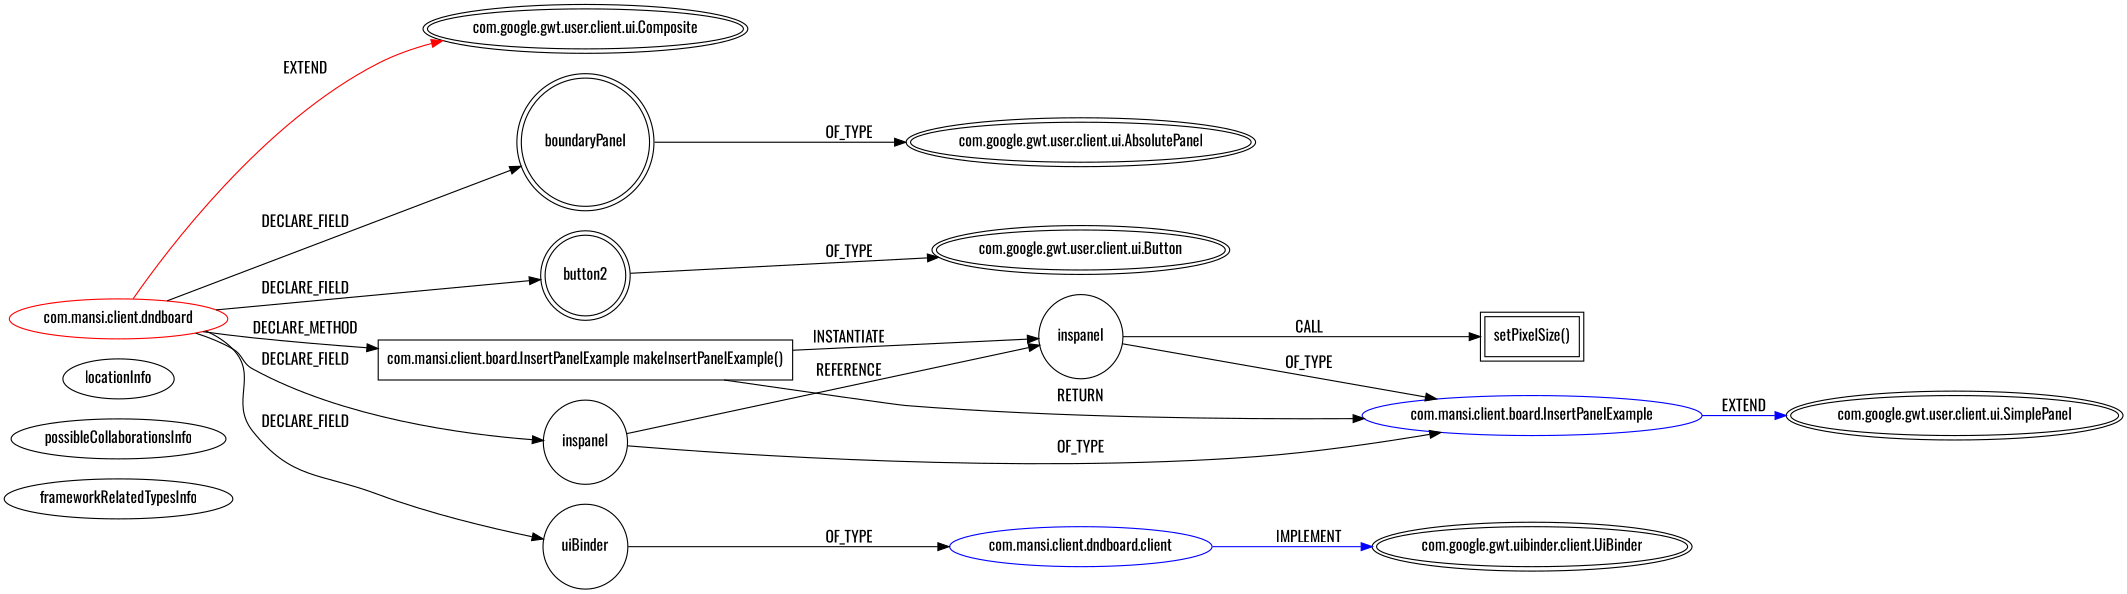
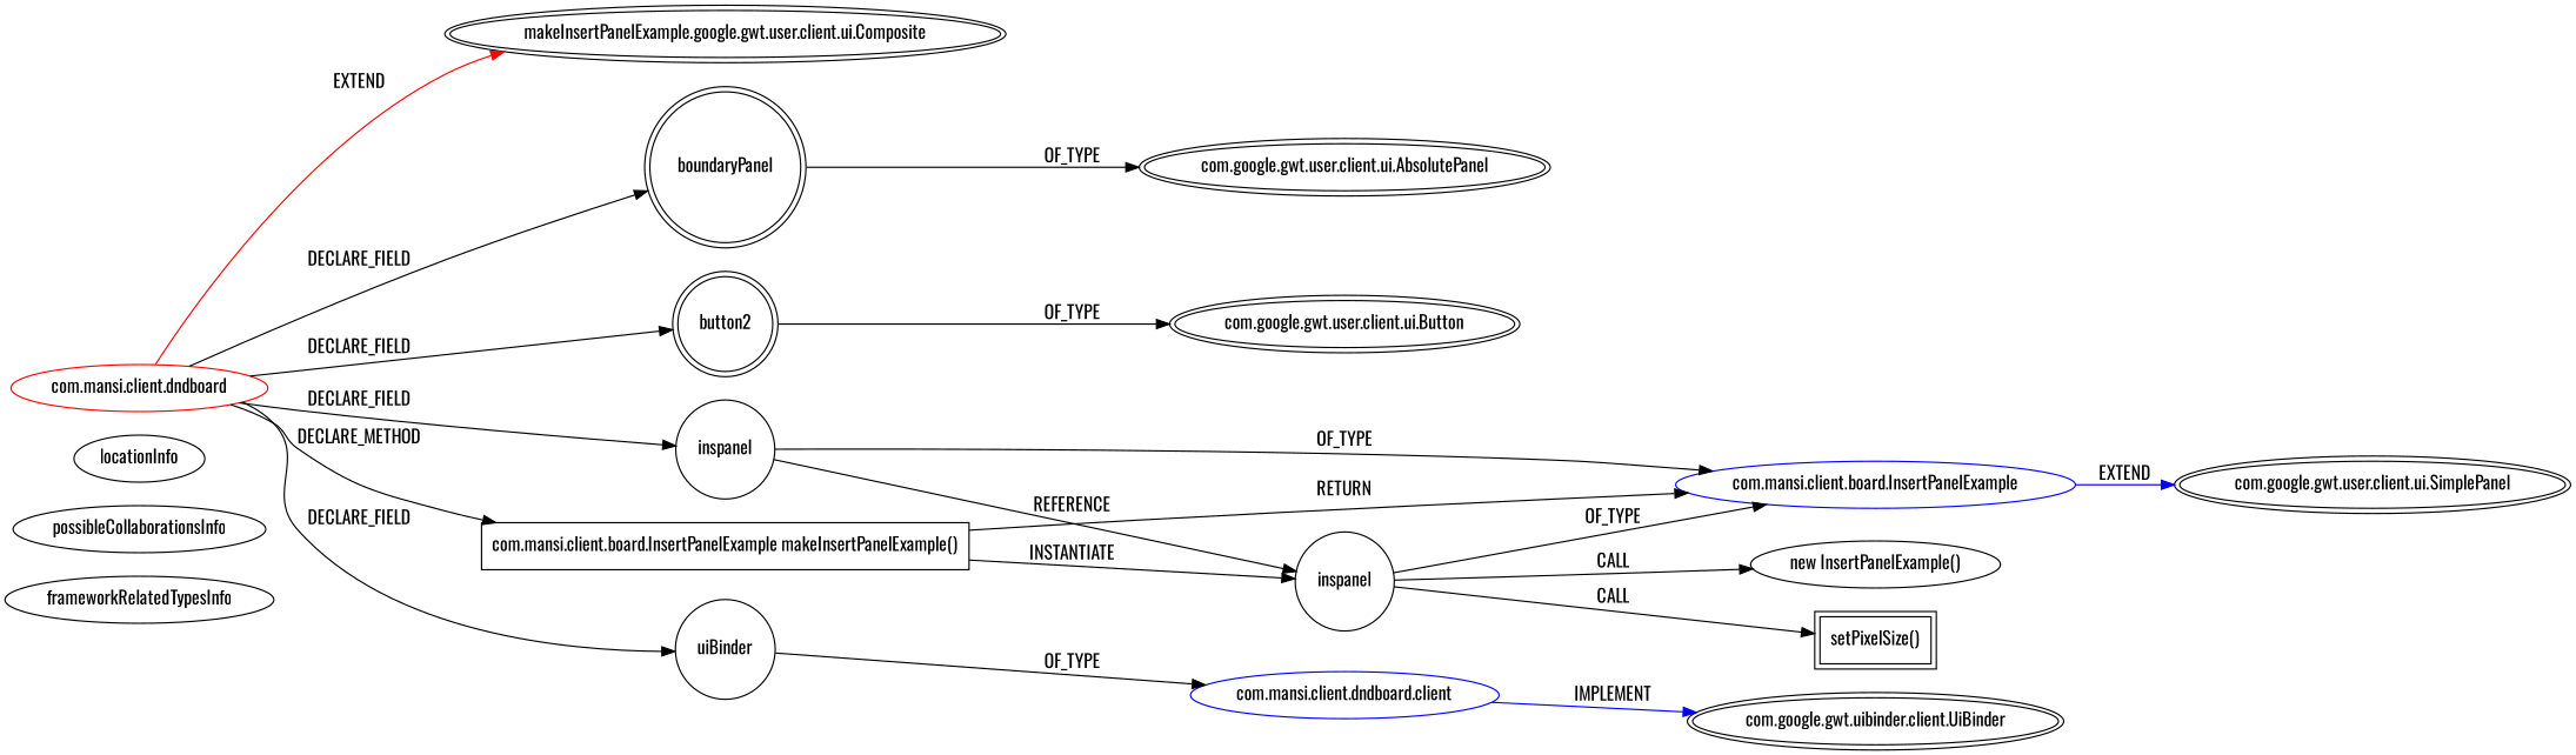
  digraph {
    fontname=Oswald
    rankdir=LR
    node [fontname=Oswald isFrameworkType=false vertexType=FRAMEWORK_CLASS_TYPE]
    edge [fontname=Oswald]
    frameworkRelatedTypesInfo [0="com.google.gwt.user.client.ui.Composite" isFrameworkType="" vertexType=""]
    possibleCollaborationsInfo [0="3690~FIELD_DECLARATION-~com.google.gwt.user.client.ui.Composite ~com.google.gwt.uibinder.client.UiBinder ~false~false" 1="3690~CLIENT_METHOD_DECLARATION-INSTANTIATION-CLIENT_METHOD_DECLARATION-RETURN_TYPE-FIELD_DECLARATION-~com.google.gwt.user.client.ui.Composite ~com.google.gwt.user.client.ui.SimplePanel ~false~false" isFrameworkType="" vertexType=""]
    locationInfo [contextSignature=dndboard filePath="/mansiT-UiBinder/UiBinder-master/uibinder/src/com/mansi/client/dndboard.java" graphId=3690 projectName="mansiT-UiBinder" isFrameworkType="" vertexType=""]
    n4 [color=red label="com.mansi.client.dndboard" vertexType=ROOT_CLIENT_CLASS_DECLARATION]
-   n5 [isFrameworkType=true label="com.google.gwt.user.client.ui.Composite" peripheries=2]
+   n5 [isFrameworkType=true label="makeInsertPanelExample.google.gwt.user.client.ui.Composite" peripheries=2]
    n6 [isFrameworkType=true label=boundaryPanel peripheries=2 shape=circle vertexType=FIELD_DECLARATION]
    n7 [isFrameworkType=true label=button2 peripheries=2 shape=circle vertexType=FIELD_DECLARATION]
    n8 [label=inspanel shape=circle vertexType=FIELD_DECLARATION]
    n9 [label=uiBinder shape=circle vertexType=FIELD_DECLARATION]
    n10 [label="com.mansi.client.board.InsertPanelExample makeInsertPanelExample()" shape=box vertexType=CLIENT_METHOD_DECLARATION]
    n11 [isFrameworkType=true label="com.google.gwt.user.client.ui.AbsolutePanel" peripheries=2]
    n12 [isFrameworkType=true label="com.google.gwt.user.client.ui.Button" peripheries=2]
    n13 [color=blue label="com.mansi.client.board.InsertPanelExample" vertexType=REFERENCE_CLIENT_CLASS_DECLARATION]
    n14 [label=inspanel shape=circle vertexType=VARIABLE_EXPRESION]
    n15 [color=blue label="com.mansi.client.dndboard.client" vertexType=REFERENCE_CLIENT_CLASS_DECLARATION]
    n16 [isFrameworkType=true label="com.google.gwt.user.client.ui.SimplePanel" peripheries=2]
+   n17 [label="new InsertPanelExample()" vertexType=CONSTRUCTOR_CALL]
    n18 [isFrameworkType=true label="setPixelSize()" peripheries=2 shape=box vertexType=INSIDE_CALL]
    n19 [isFrameworkType=true label="com.google.gwt.uibinder.client.UiBinder" peripheries=2 vertexType=FRAMEWORK_INTERFACE_TYPE]
    n4 -> n5 [color=red label=EXTEND]
    n4 -> n6 [label=DECLARE_FIELD]
    n4 -> n7 [label=DECLARE_FIELD]
    n4 -> n8 [label=DECLARE_FIELD]
    n4 -> n9 [label=DECLARE_FIELD]
    n4 -> n10 [label=DECLARE_METHOD]
    n6 -> n11 [label=OF_TYPE]
    n7 -> n12 [label=OF_TYPE]
    n8 -> n13 [label=OF_TYPE]
    n8 -> n14 [label=REFERENCE]
    n9 -> n15 [label=OF_TYPE]
    n10 -> n13 [label=RETURN]
    n10 -> n14 [label=INSTANTIATE]
    n13 -> n16 [color=blue label=EXTEND]
    n14 -> n13 [label=OF_TYPE]
+   n14 -> n17 [label=CALL]
    n14 -> n18 [label=CALL]
    n15 -> n19 [color=blue label=IMPLEMENT]
  }
